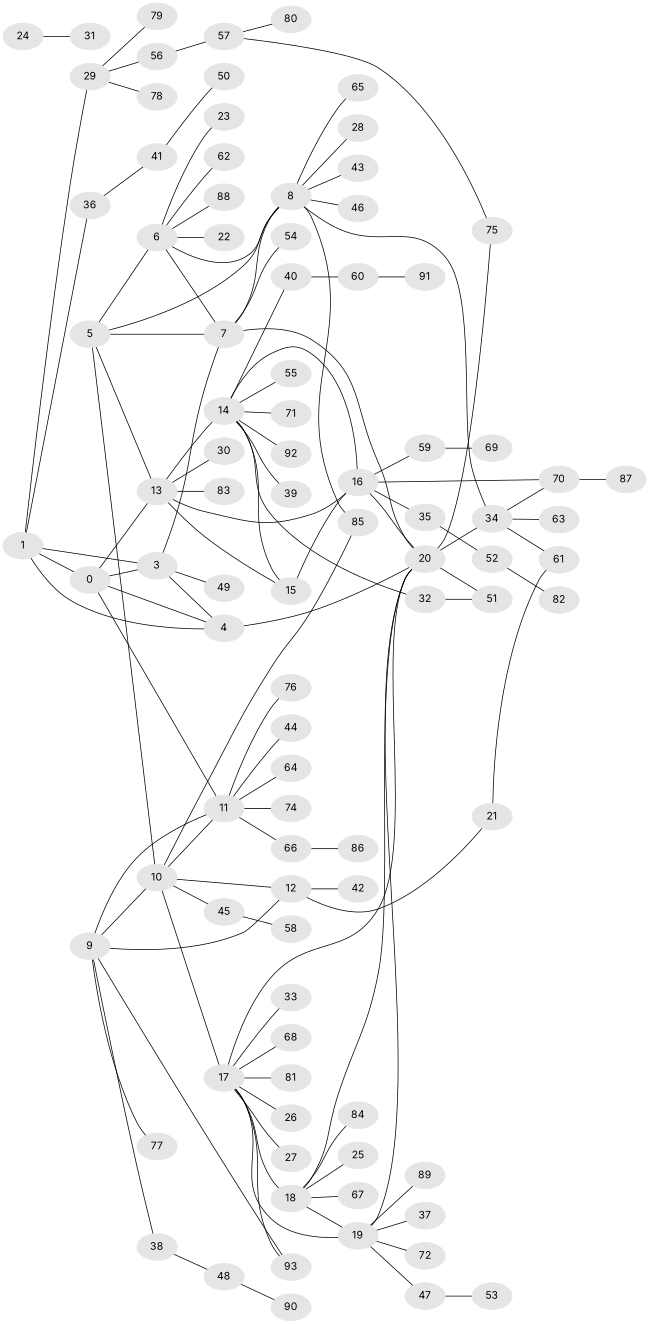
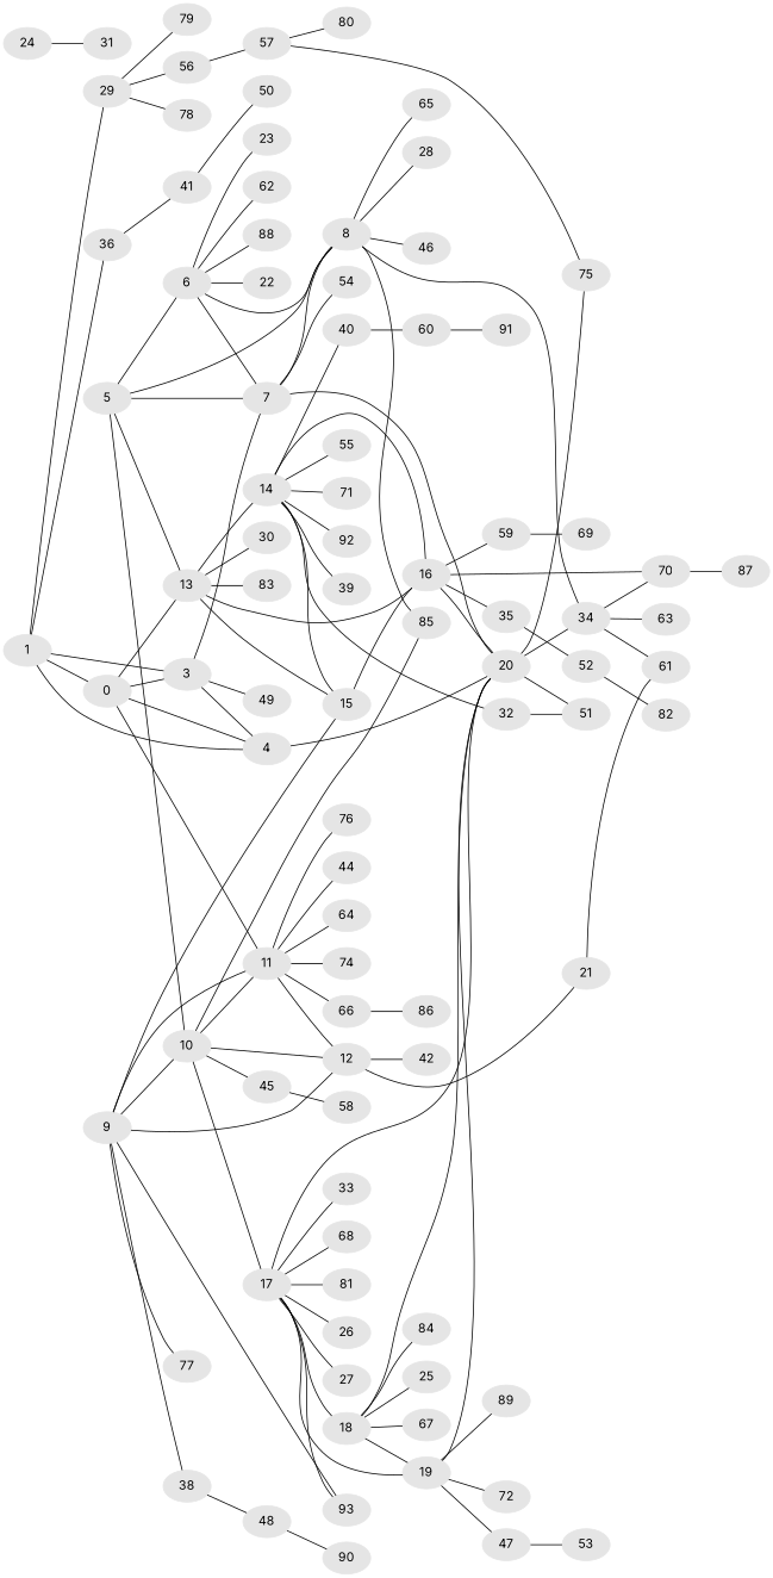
  graph {
    fontname=Inter
    rankdir=LR
    node [color=gray90 fontname=Inter style=filled]
    edge [fontname=Inter]
    n1 [label=0]
    1
    3
    4
    29
    36
    11
    13
    7
    49
    20
    56
    78
    79
    41
    12
    44
    64
    66
    74
    76
    15
    14
    16
    30
    83
    8
    54
    34
    51
    75
    5
    6
    10
    22
    23
    62
    88
    28
-   43
    46
    65
    85
    17
    45
    70
    61
    63
    9
    38
    n51 [label=93]
    77
    21
    42
    48
    18
    19
    26
    27
    33
    68
    81
    58
    86
    32
    39
    40
    55
    71
    92
    35
    59
    60
    52
    69
    87
    25
    67
    84
-   37
    47
    72
    89
    24
    31
    53
    57
    82
    50
    90
    91
    80
    n1 -- 3
    n1 -- 4
    n1 -- 11
    n1 -- 13
    1 -- n1
    1 -- 3
    1 -- 4
    1 -- 29
    1 -- 36
    3 -- 4
    3 -- 7
    3 -- 49
    4 -- 20
    29 -- 56
    29 -- 78
    29 -- 79
    36 -- 41
+   11 -- 12
    11 -- 44
    11 -- 64
    11 -- 66
    11 -- 74
    11 -- 76
    13 -- 15
    13 -- 14
    13 -- 16
    13 -- 30
    13 -- 83
    7 -- 20
    7 -- 8
    7 -- 54
    20 -- 34
    20 -- 51
    20 -- 75
    56 -- 57
    41 -- 50
    12 -- 21
    12 -- 42
    66 -- 86
    15 -- 16
    14 -- 15
    14 -- 16
    14 -- 32
    14 -- 39
    14 -- 40
    14 -- 55
    14 -- 71
    14 -- 92
    16 -- 20
    16 -- 70
    16 -- 35
    16 -- 59
    8 -- 34
    8 -- 28
-   8 -- 43
    8 -- 46
    8 -- 65
    8 -- 85
    34 -- 70
    34 -- 61
    34 -- 63
    5 -- 13
    5 -- 7
    5 -- 8
    5 -- 6
    5 -- 10
    6 -- 7
    6 -- 8
    6 -- 22
    6 -- 23
    6 -- 62
    6 -- 88
    10 -- 11
    10 -- 12
    10 -- 85
    10 -- 17
    10 -- 45
    17 -- 20
    17 -- n51
    17 -- 18
    17 -- 19
    17 -- 26
    17 -- 27
    17 -- 33
    17 -- 68
    17 -- 81
    45 -- 58
    70 -- 87
    9 -- 11
    9 -- 12
+   9 -- 15
    9 -- 10
    9 -- 38
    9 -- n51
    9 -- 77
    38 -- 48
    21 -- 61
    48 -- 90
    18 -- 20
    18 -- 19
    18 -- 25
    18 -- 67
    18 -- 84
    19 -- 20
-   19 -- 37
    19 -- 47
    19 -- 72
    19 -- 89
    32 -- 51
    40 -- 60
    35 -- 52
    59 -- 69
    60 -- 91
    52 -- 82
    47 -- 53
    24 -- 31
    57 -- 75
    57 -- 80
  }
